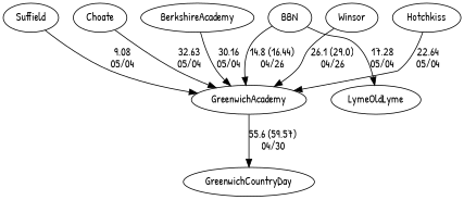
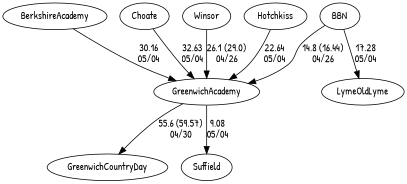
  digraph {
    fontname="Patrick Hand"
    node [fontname="Patrick Hand"]
    edge [fontname="Patrick Hand" random=random]
    GreenwichAcademy
    GreenwichCountryDay
    Suffield
    Choate
    BerkshireAcademy
    BBN
    LymeOldLyme
    Winsor
    Hotchkiss
    GreenwichAcademy -> GreenwichCountryDay [label="55.6 (59.57)\n04/30" weight=45]
-   Suffield -> GreenwichAcademy [label="9.08\n05/04" weight=91]
+   GreenwichAcademy -> Suffield [label="9.08\n05/04" weight=91]
    Choate -> GreenwichAcademy [label="32.63\n05/04" weight=68]
    BerkshireAcademy -> GreenwichAcademy [label="30.16\n05/04" weight=70]
    BBN -> GreenwichAcademy [label="14.8 (16.44)\n04/26" weight=86]
    BBN -> LymeOldLyme [label="17.28\n05/04" weight=83]
    Winsor -> GreenwichAcademy [label="26.1 (29.0)\n04/26" weight=74]
    Hotchkiss -> GreenwichAcademy [label="22.64\n05/04" weight=78]
  }
